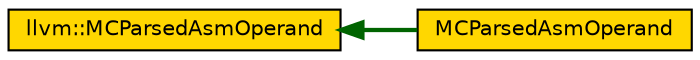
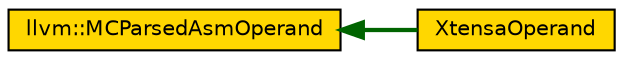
  digraph {
    rankdir=LR
    node [color=black fillcolor=gold fontname=Helvetica fontsize=10 shape=record style=filled]
-   n1 [fontcolor=black height=0.2 label=MCParsedAsmOperand width=0.4]
+   n1 [fontcolor=black height=0.2 label=XtensaOperand width=0.4]
    n2 [height=0.2 label="llvm::MCParsedAsmOperand" width=0.4]
    n2 -> n1 [color=darkgreen dir=back fontname=Helvetica fontsize=10 labelfontname=Helvetica labelfontsize=10 style=bold]
  }
